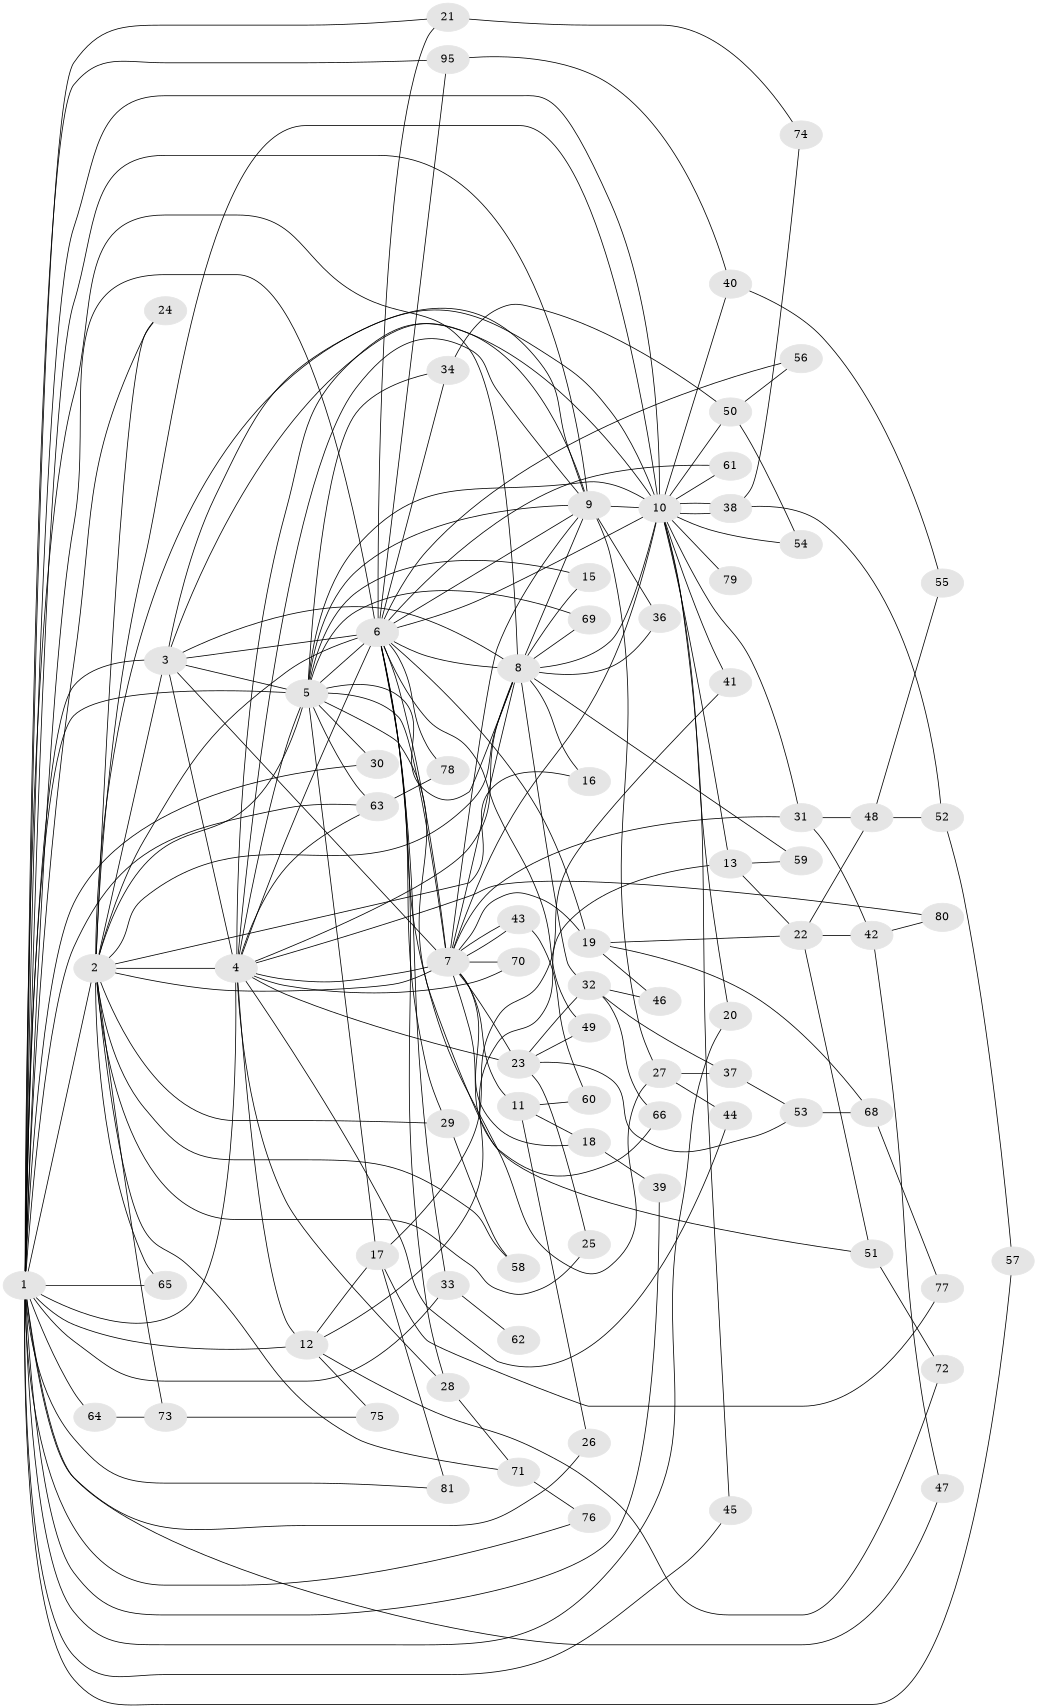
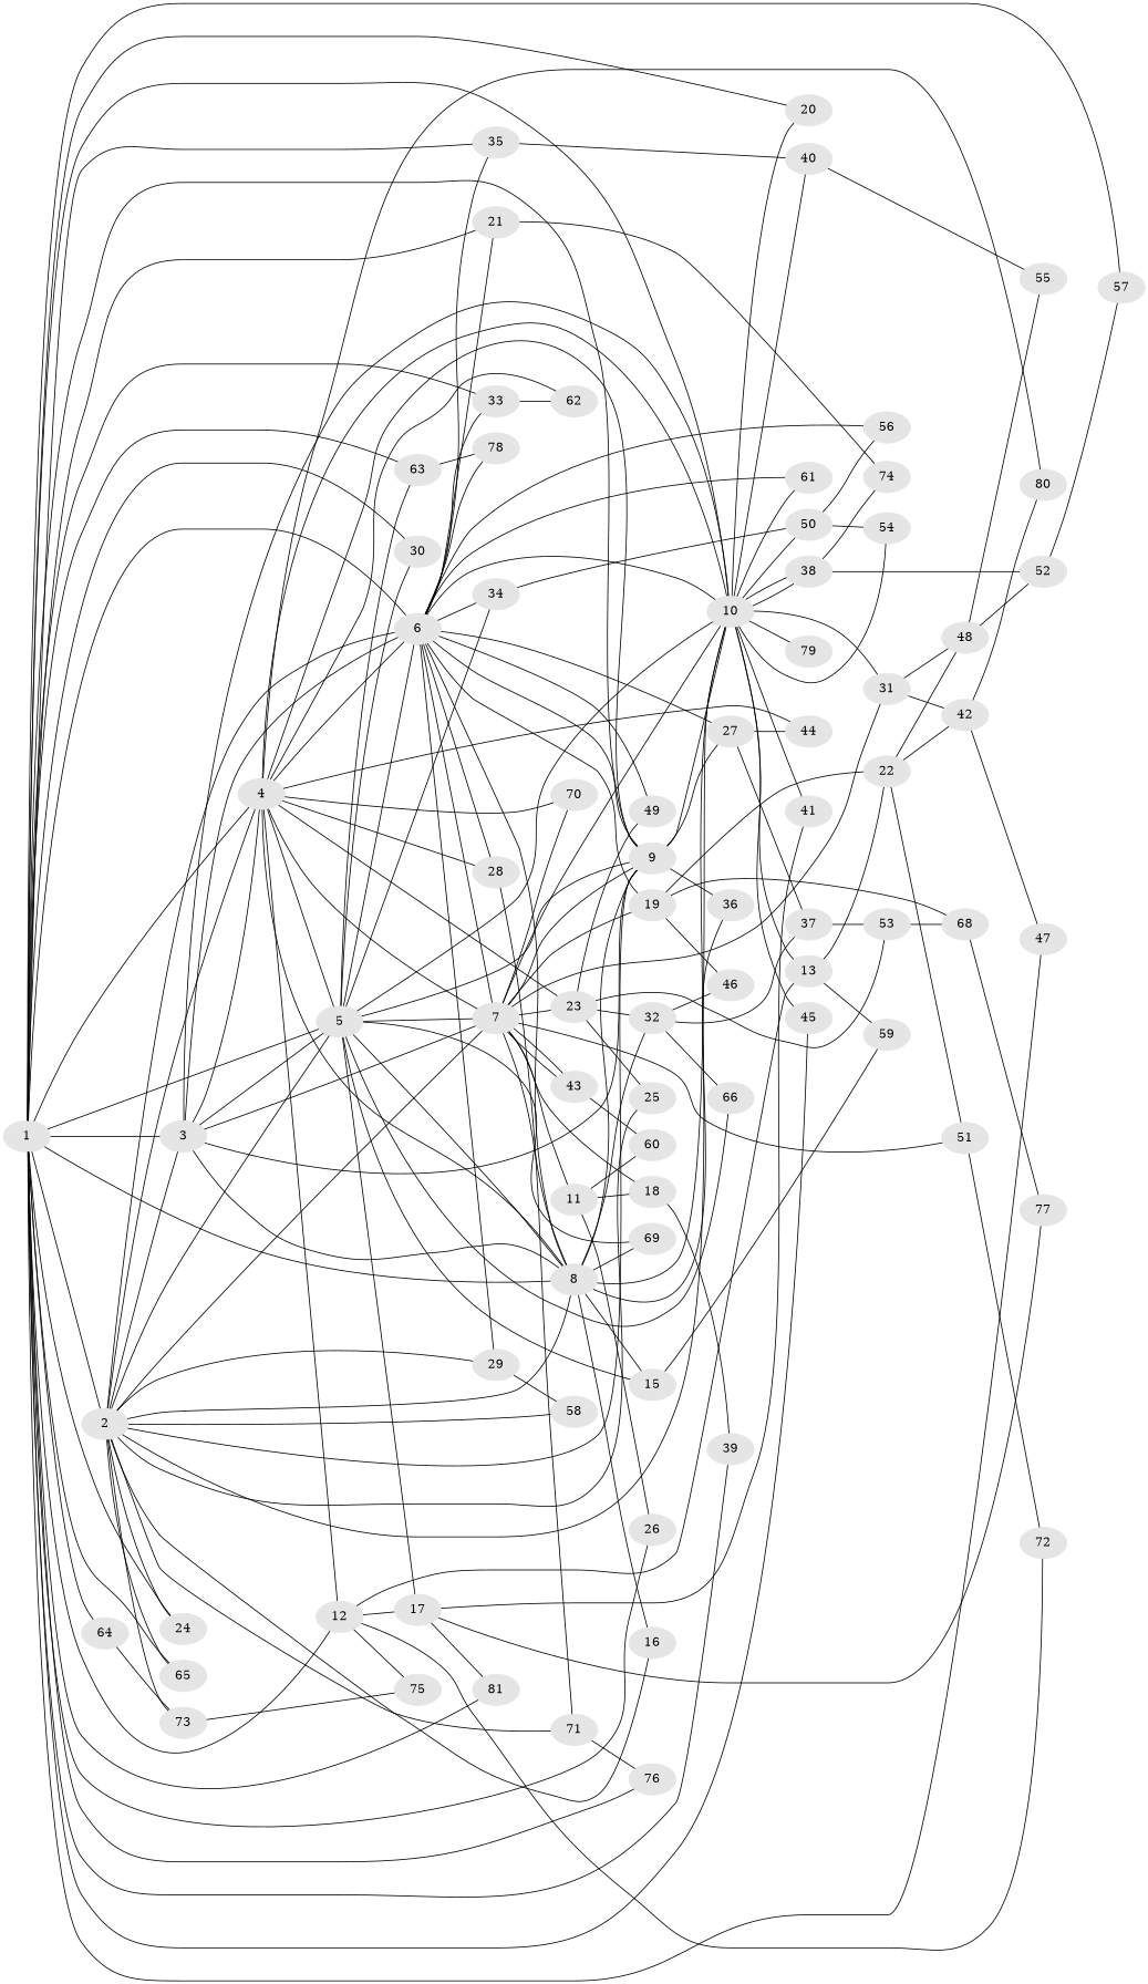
  graph {
    rankdir=LR
    node [color=gray90 style=filled]
    1
    2
    3
    4
    5
    6
    8
    9
    10
    12
    20
    21
    24
    26
    30
    33
-   35 [label=95]
+   35
    39
    45
    47
    57
    63
    64
    65
    76
    81
    7
    16
    25
    29
    58
    71
    73
    23
    28
    44
    62
    70
    80
    15
    17
    34
    66
    69
    19
    27
    49
    56
    61
    78
    11
    18
    31
    43
    51
    32
    36
    13
    38
    40
    41
    50
    54
    79
    72
    75
    74
    60
    53
    59
    77
    22
    46
    68
    37
    42
    48
    52
    55
    1 -- 2
    1 -- 3
    1 -- 4
    1 -- 5
    1 -- 6
    1 -- 8
    1 -- 9
    1 -- 10
    1 -- 12
    1 -- 20
    1 -- 21
    1 -- 24
    1 -- 26
    1 -- 30
    1 -- 33
    1 -- 35
    1 -- 39
    1 -- 45
    1 -- 47
    1 -- 57
    1 -- 63
    1 -- 64
    1 -- 65
    1 -- 76
    1 -- 81
    2 -- 3
    2 -- 4
    2 -- 5
    2 -- 6
    2 -- 8
    2 -- 9
    2 -- 10
    2 -- 24
    2 -- 65
    2 -- 7
    2 -- 16
    2 -- 25
    2 -- 29
    2 -- 58
    2 -- 71
    2 -- 73
    3 -- 4
    3 -- 5
    3 -- 6
    3 -- 8
    3 -- 9
    3 -- 10
    3 -- 7
    4 -- 5
    4 -- 6
    4 -- 8
    4 -- 9
    4 -- 10
    4 -- 12
    4 -- 7
    4 -- 23
    4 -- 28
    4 -- 44
-   4 -- 63
+   4 -- 62
    4 -- 70
    4 -- 80
    5 -- 6
    5 -- 8
    5 -- 9
    5 -- 10
    5 -- 30
    5 -- 63
    5 -- 7
    5 -- 15
    5 -- 17
    5 -- 34
    5 -- 66
    5 -- 69
    6 -- 8
    6 -- 9
    6 -- 10
    6 -- 21
    6 -- 33
    6 -- 35
    6 -- 7
    6 -- 29
    6 -- 28
    6 -- 34
    6 -- 19
    6 -- 27
    6 -- 49
    6 -- 56
    6 -- 61
    6 -- 78
    8 -- 9
    8 -- 10
    8 -- 16
    8 -- 15
    8 -- 69
    8 -- 32
    8 -- 36
    9 -- 10
    9 -- 27
    9 -- 36
    10 -- 20
    10 -- 45
    10 -- 61
    10 -- 31
    10 -- 13
    10 -- 38
    10 -- 38
    10 -- 40
    10 -- 41
    10 -- 50
    10 -- 54
    10 -- 79
    12 -- 17
    12 -- 13
    12 -- 72
    12 -- 75
    21 -- 74
    33 -- 62
    35 -- 40
    63 -- 78
    64 -- 73
    7 -- 8
    7 -- 9
    7 -- 10
    7 -- 23
    7 -- 70
    7 -- 19
    7 -- 11
    7 -- 18
    7 -- 31
    7 -- 43
    7 -- 43
    7 -- 51
    29 -- 58
    71 -- 76
    73 -- 75
    23 -- 25
    23 -- 49
    23 -- 32
    23 -- 53
    28 -- 71
-   8 -- 59
+   15 -- 59
    17 -- 81
    17 -- 41
    17 -- 77
    34 -- 50
    19 -- 22
    19 -- 46
    19 -- 68
    27 -- 44
    27 -- 37
    11 -- 26
    11 -- 18
    11 -- 60
    18 -- 39
    31 -- 42
    31 -- 48
    43 -- 60
    51 -- 72
    32 -- 66
    32 -- 46
    32 -- 37
    13 -- 59
    13 -- 22
    38 -- 74
    38 -- 52
    40 -- 55
    50 -- 56
    50 -- 54
    53 -- 68
    22 -- 51
    22 -- 42
    22 -- 48
    68 -- 77
    37 -- 53
    42 -- 47
    42 -- 80
    48 -- 52
    48 -- 55
    52 -- 57
  }
